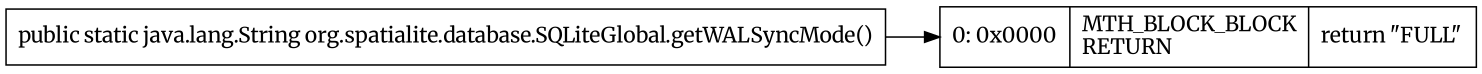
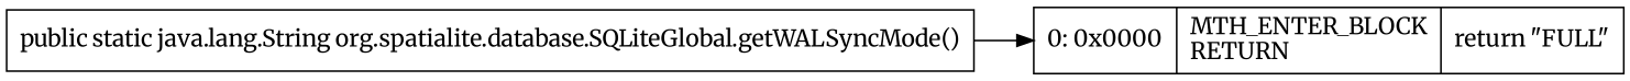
  digraph {
    rankdir=LR
    fontname=Merriweather
    node [shape=record fontname=Merriweather]
-   n1 [label="{0\:\ 0x0000|MTH_BLOCK_BLOCK\lRETURN\l|return \"FULL\"\l}"]
+   n1 [label="{0\:\ 0x0000|MTH_ENTER_BLOCK\lRETURN\l|return \"FULL\"\l}"]
    n2 [label="{public static java.lang.String org.spatialite.database.SQLiteGlobal.getWALSyncMode() }"]
    n2 -> n1 [fontname=Merriweather]
  }
